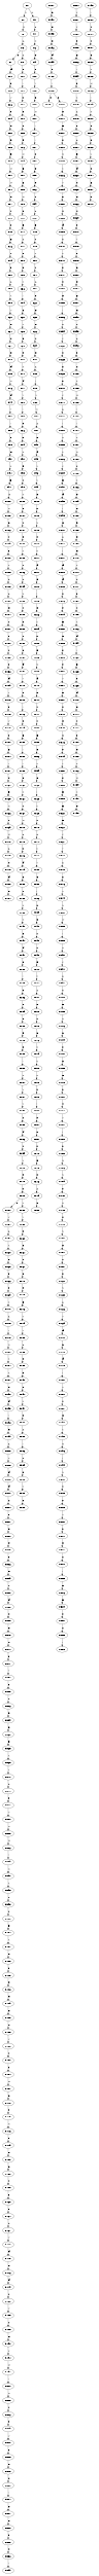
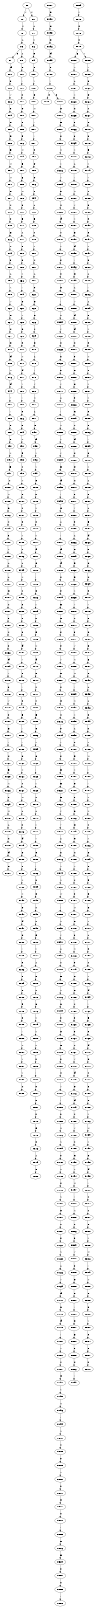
  strict digraph {
    fontname="DejaVu Sans"
    node [fontname="DejaVu Sans"]
    edge [fontname="DejaVu Sans"]
    S0
    S1
    S2
    S3
    S4
    S5
    S6
    S7
    S8
    S9
    S10
    S11
    S12
    S13
    S14
    S15
    S16
    S17
    S18
    S19
    S20
    S21
    S22
    S23
    S24
    S25
    S26
    S27
    S28
    S29
    S30
    S31
    S32
    S33
    S34
    S35
    S36
    S37
    S38
    S39
    S40
    S41
    S42
    S43
    S44
    S45
    S46
    S47
    S48
    S49
    S50
    S51
    S52
    S53
    S54
    S55
    S56
    S57
    S58
    S59
    S60
    S61
    S62
    S63
    S64
    S65
    S66
    S67
    S68
    S69
    S70
    S71
    S72
    S73
    S74
    S75
    S76
    S77
    S78
    S79
    S80
    S81
    S82
    S83
    S84
    S85
    S86
    S87
    S88
    S89
    S90
    S91
    S92
    S93
    S94
    S95
    S96
    S97
    S98
    S99
    S100
    S101
    S102
    S103
    S104
    S105
    S106
    S107
    S108
    S109
    S110
    S111
    S112
    S113
    S114
    S115
    S116
    S117
    S118
    S119
    S120
    S121
    S122
    S123
    S124
    S125
    S126
    S127
    S128
    S129
    S130
    S131
    S132
    S133
    S134
    S135
    S136
    S137
    S138
    S139
    S140
    S141
    S142
    S143
    S144
    S145
    S146
    S147
    S148
    S149
    S150
    S151
    S152
    S153
    S154
    S155
    S156
    S157
    S158
    S159
    S160
    S161
    S162
    S163
    S164
    S165
    S166
    S167
    S168
    S169
    S170
    S171
    S172
    S173
    S174
    S175
    S176
    S177
    S178
    S179
    S180
    S181
    S182
    S183
    S184
    S185
    S186
    S188
    S189
    S187
    S190
    S191
    S192
    S193
    S194
    S195
    S196
    S197
    S198
    S199
    S200
    S201
    n203 [label=S702]
    S203
    S204
    S205
    S206
    S207
    S208
    S211
    S209
    S210
    S212
    S213
    S214
    S215
    S216
    S217
    S218
    S219
    S220
    S221
    S222
    S223
    S224
    S225
    S226
    S227
    S228
    S229
    S230
    S231
    S232
    S233
    S234
    S235
-   S236
    S237
    S238
    S239
    S240
    S241
    S242
    S243
    S244
    S245
    S246
    S247
    S248
    S249
    S250
    S251
    S255
    S252
    S253
    S254
    S256
    S257
    S258
    S259
    S260
    S261
    S262
    S263
    S264
    S265
    S266
    S267
    S268
    S269
    S270
    S271
    S272
    S273
    S274
    S275
    S276
    S277
    S278
    S279
    S280
    S281
    S282
    S283
    S284
    S285
    S286
    S287
    S288
    S289
    S290
    S291
    S292
    S293
    S294
    S295
    S296
    S297
    S298
    S299
    S300
    S301
    S302
    S303
    S304
    S305
    S306
    S307
    S308
    S309
    S310
    S311
    S312
    S313
    S314
    S315
    S316
    S317
    S318
    S319
    S320
+   S321
    S322
    S323
    S324
    S325
    S326
    S327
    S328
    S329
    S330
    S331
    S332
    S333
    S334
    S335
    S336
    S337
    S338
    S339
    S340
    S341
    S342
    S343
    S344
    S345
    S346
    S347
    S348
    S349
    S350
    S351
    S352
    S353
    S354
    S355
    S356
    S357
    S358
    S359
    S360
    S361
    S362
    S363
    S364
    S365
    S366
    S367
    S368
    S369
    S370
    S371
    S372
    S373
    S374
    S375
    S376
    S377
    S378
    S379
    S380
    S381
    S382
    S383
    S384
    S385
    S386
    S387
    S388
    S389
    S390
    S391
    S392
    S393
    S394
    S395
    S396
    S397
    S398
    S399
    S400
    S401
    S402
    S403
    S404
    S405
    S406
    S407
    S408
    S409
    S410
    S411
    S412
    S413
    S414
    S415
    S416
    S417
    S418
    S419
    S420
    S421
    S422
    S423
    S424
    S425
    S426
    S427
    S428
    S429
    S430
    S431
    S432
    S433
    S434
    S435
    S436
    S437
    S438
    S439
    S440
    S441
    S442
    S443
    S444
    S445
    S446
    S447
    S448
    S449
    S450
    S451
    S452
    S453
    S454
    S455
    S456
    S457
    S458
    S459
    S460
    S461
    S462
    S463
    S464
    S465
    S466
    S467
    S468
    S469
    S470
    S471
    S472
    S473
    S474
    S475
    S476
    S477
    S478
    S479
    S480
    S481
    S482
    S483
    S484
    S485
    S486
    S487
    S488
    S489
    S490
    S491
    S492
    S493
    S494
    S495
    S496
    S497
    S498
    S499
    S500
    S501
    S502
    S503
    S504
    S505
    S506
    S507
    S508
    S509
    S510
    S511
    S512
    S513
    S514
    S515
    S516
    S517
    S518
    S519
    S520
    S521
    S522
    S523
    S524
    S525
    S526
    S527
    S528
    S529
    S530
    S531
    S532
    S533
    S534
    S535
    S536
    S537
    S538
    n540 [label=S599]
    S540
    S0 -> S1 [label=K]
    S0 -> S2 [label=M]
    S1 -> S3 [label=M]
    S2 -> S4 [label=A]
    S3 -> S5 [label=A]
    S4 -> S6 [label=N]
    S5 -> S7 [label=R]
    S5 -> S8 [label=A]
    S6 -> S9 [label=D]
    S7 -> S10 [label=G]
    S8 -> S11 [label=Q]
    S9 -> S12 [label=E]
    S10 -> S13 [label=S]
    S11 -> S14 [label=I]
    S12 -> S15 [label=Y]
    S13 -> S16 [label=V]
    S14 -> S17 [label=T]
    S15 -> S18 [label=D]
    S16 -> S19 [label=S]
    S17 -> S20 [label=Q]
    S18 -> S21 [label=M]
    S19 -> S22 [label=D]
    S20 -> S23 [label=E]
    S21 -> S24 [label=I]
    S22 -> S25 [label=E]
    S23 -> S26 [label=E]
    S24 -> S27 [label=I]
    S25 -> S28 [label=E]
    S26 -> S29 [label=M]
    S27 -> S30 [label=R]
    S28 -> S31 [label=M]
    S29 -> S32 [label=E]
    S30 -> S33 [label=Q]
    S31 -> S34 [label=M]
    S32 -> S35 [label=E]
    S33 -> S36 [label=Q]
    S34 -> S37 [label=E]
    S35 -> S38 [label=M]
    S36 -> S39 [label=L]
    S37 -> S40 [label=L]
    S38 -> S41 [label=R]
    S39 -> S42 [label=A]
    S40 -> S43 [label=R]
    S41 -> S44 [label=E]
    S42 -> S45 [label=E]
    S43 -> S46 [label=E]
    S44 -> S47 [label=A]
    S45 -> S48 [label=L]
    S46 -> S49 [label=A]
    S47 -> S50 [label=F]
    S48 -> S51 [label=K]
    S49 -> S52 [label=F]
    S50 -> S53 [label=S]
    S51 -> S54 [label=L]
    S52 -> S55 [label=A]
    S53 -> S56 [label=K]
    S54 -> S57 [label=A]
    S55 -> S58 [label=K]
    S56 -> S59 [label=I]
    S57 -> S60 [label=S]
    S58 -> S61 [label=V]
    S59 -> S62 [label=D]
    S60 -> S63 [label=D]
    S61 -> S64 [label=D]
    S62 -> S65 [label=V]
    S63 -> S66 [label=D]
    S64 -> S67 [label=T]
    S65 -> S68 [label=D]
    S66 -> S69 [label=L]
    S67 -> S70 [label=D]
    S68 -> S71 [label=S]
    S69 -> S72 [label=D]
    S70 -> S73 [label=G]
    S71 -> S74 [label=N]
    S72 -> S75 [label=A]
    S73 -> S76 [label=N]
    S74 -> S77 [label=G]
    S75 -> S78 [label=I]
    S76 -> S79 [label=G]
    S77 -> S80 [label=Y]
    S78 -> S81 [label=V]
    S79 -> S82 [label=Y]
    S80 -> S83 [label=I]
    S81 -> S84 [label=N]
    S82 -> S85 [label=I]
    S83 -> S86 [label=S]
    S84 -> S87 [label=A]
    S85 -> S88 [label=S]
    S86 -> S89 [label=T]
    S87 -> S90 [label=F]
    S88 -> S91 [label=C]
    S89 -> S92 [label=N]
    S90 -> S93 [label=G]
    S91 -> S94 [label=N]
    S92 -> S95 [label=E]
    S93 -> S96 [label=V]
    S94 -> S97 [label=E]
    S95 -> S98 [label=L]
    S96 -> S99 [label=V]
    S97 -> S100 [label=L]
    S98 -> S101 [label=N]
    S99 -> S102 [label=D]
    S100 -> S103 [label=N]
    S101 -> S104 [label=D]
    S102 -> S105 [label=T]
    S103 -> S106 [label=D]
    S104 -> S107 [label=L]
    S105 -> S108 [label=N]
    S106 -> S109 [label=L]
    S107 -> S110 [label=F]
    S108 -> S111 [label=R]
    S109 -> S112 [label=F]
    S110 -> S113 [label=K]
    S111 -> S114 [label=N]
    S112 -> S115 [label=K]
    S113 -> S116 [label=A]
    S114 -> S117 [label=G]
    S115 -> S118 [label=A]
    S116 -> S119 [label=A]
    S117 -> S120 [label=C]
    S118 -> S121 [label=A]
    S119 -> S122 [label=N]
    S120 -> S123 [label=I]
    S121 -> S124 [label=C]
    S122 -> S125 [label=L]
    S123 -> S126 [label=D]
    S124 -> S127 [label=L]
    S125 -> S128 [label=P]
    S126 -> S129 [label=K]
    S127 -> S130 [label=P]
    S128 -> S131 [label=L]
    S129 -> S132 [label=T]
    S130 -> S133 [label=L]
    S131 -> S134 [label=P]
    S132 -> S135 [label=E]
    S133 -> S136 [label=P]
    S134 -> S137 [label=G]
    S135 -> S138 [label=M]
    S136 -> S139 [label=G]
    S137 -> S140 [label=Y]
    S138 -> S141 [label=G]
    S139 -> S142 [label=Y]
    S140 -> S143 [label=R]
    S141 -> S144 [label=D]
    S142 -> S145 [label=R]
    S143 -> S146 [label=I]
    S144 -> S147 [label=L]
    S145 -> S148 [label=V]
    S146 -> S149 [label=R]
    S147 -> S150 [label=L]
    S148 -> S151 [label=R]
    S149 -> S152 [label=E]
    S150 -> S153 [label=E]
    S151 -> S154 [label=E]
    S152 -> S155 [label=I]
    S153 -> S156 [label=Q]
    S154 -> S157 [label=I]
    S155 -> S158 [label=I]
    S156 -> S159 [label=V]
    S157 -> S160 [label=T]
    S158 -> S161 [label=Q]
    S159 -> S162 [label=Q]
    S160 -> S163 [label=E]
    S161 -> S164 [label=N]
    S162 -> S165 [label=I]
    S163 -> S166 [label=N]
    S164 -> S167 [label=L]
    S165 -> S168 [label=K]
    S166 -> S169 [label=L]
    S167 -> S170 [label=M]
    S168 -> S171 [label=L]
    S169 -> S172 [label=M]
    S170 -> S173 [label=A]
    S171 -> S174 [label=A]
    S172 -> S175 [label=A]
    S173 -> S176 [label=T]
    S174 -> S177 [label=K]
    S175 -> S178 [label=T]
    S176 -> S179 [label=G]
    S177 -> S180 [label=Y]
    S178 -> S181 [label=G]
    S179 -> S182 [label=D]
    S180 -> S183 [label=Q]
    S181 -> S184 [label=D]
    S182 -> S185 [label=L]
    S183 -> S186 [label=I]
    S185 -> S188 [label=N]
    S186 -> S189 [label=R]
    S188 -> S191 [label=N]
    S189 -> S192 [label=D]
    S187 -> S190 [label=D]
    S190 -> S193 [label=Q]
    S191 -> S194 [label=D]
    S192 -> S195 [label=L]
    S193 -> S196 [label=D]
    S194 -> S197 [label=G]
    S195 -> S198 [label=L]
    S196 -> S199 [label=G]
    S197 -> S200 [label=Q]
    S198 -> S201 [label=E]
    S199 -> n203 [label=R]
    S200 -> S203 [label=I]
    S201 -> S204 [label=K]
    n203 -> S205 [label=I]
    S203 -> S206 [label=S]
    S204 -> S207 [label=A]
    S205 -> S208 [label=S]
    S205 -> S211 [label=F]
    S206 -> S209 [label=F]
    S207 -> S210 [label=D]
    S211 -> S214 [label=D]
    S209 -> S212 [label=D]
    S210 -> S213 [label=L]
    S212 -> S215 [label=E]
    S213 -> S216 [label=D]
    S214 -> S217 [label=E]
    S215 -> S218 [label=F]
    S216 -> S219 [label=N]
    S217 -> S220 [label=F]
    S218 -> S221 [label=I]
    S219 -> S222 [label=N]
    S220 -> S223 [label=M]
    S221 -> S224 [label=N]
    S222 -> S225 [label=N]
    S223 -> S226 [label=K]
    S224 -> S227 [label=V]
    S225 -> S228 [label=T]
    S226 -> S229 [label=V]
    S227 -> S230 [label=V]
    S228 -> S231 [label=I]
    S229 -> S232 [label=F]
    S230 -> S233 [label=H]
    S231 -> S234 [label=S]
    S232 -> S235 [label=H]
-   S233 -> S236 [label=G]
    S234 -> S237 [label=P]
    S235 -> S238 [label=G]
-   S236 -> S239 [label=L]
    S237 -> S240 [label=T]
    S238 -> S241 [label=L]
    S239 -> S242 [label=K]
    S240 -> S243 [label=E]
    S241 -> S244 [label=K]
    S242 -> S245 [label=S]
    S243 -> S246 [label=F]
    S244 -> S247 [label=S]
    S245 -> S248 [label=T]
    S246 -> S249 [label=A]
    S247 -> S250 [label=T]
    S248 -> S251 [label=E]
    S248 -> S255 [label=V]
    S249 -> S252 [label=Q]
    S250 -> S253 [label=D]
    S251 -> S254 [label=V]
    S255 -> S258 [label=Y]
    S253 -> S256 [label=I]
    S254 -> S257 [label=A]
    S256 -> S259 [label=A]
    S257 -> S260 [label=K]
    S258 -> S261 [label=S]
    S259 -> S262 [label=K]
    S260 -> S263 [label=T]
    S261 -> S264 [label=Q]
    S262 -> S265 [label=T]
    S263 -> S266 [label=F]
    S264 -> S267 [label=L]
    S265 -> S268 [label=F]
    S266 -> S269 [label=R]
    S267 -> S270 [label=Q]
    S268 -> S271 [label=R]
    S269 -> S272 [label=K]
    S270 -> S273 [label=S]
    S271 -> S274 [label=K]
    S272 -> S275 [label=A]
    S273 -> S276 [label=E]
    S274 -> S277 [label=A]
    S275 -> S278 [label=I]
    S276 -> S279 [label=K]
    S277 -> S280 [label=I]
    S278 -> S281 [label=N]
    S279 -> S282 [label=Y]
    S280 -> S283 [label=N]
    S281 -> S284 [label=K]
    S282 -> S285 [label=A]
    S283 -> S286 [label=K]
    S284 -> S287 [label=K]
    S285 -> S288 [label=S]
    S286 -> S289 [label=K]
    S287 -> S290 [label=E]
    S288 -> S291 [label=S]
    S289 -> S292 [label=E]
    S290 -> S293 [label=G]
    S291 -> S294 [label=F]
    S292 -> S295 [label=G]
    S293 -> S296 [label=I]
    S294 -> S297 [label=K]
    S295 -> S298 [label=I]
    S296 -> S299 [label=C]
    S297 -> S300 [label=S]
    S298 -> S301 [label=C]
    S299 -> S302 [label=A]
    S300 -> S303 [label=A]
    S301 -> S304 [label=A]
    S302 -> S305 [label=V]
    S303 -> S306 [label=I]
    S304 -> S307 [label=I]
    S305 -> S308 [label=G]
    S306 -> S309 [label=A]
    S307 -> S310 [label=G]
    S308 -> S311 [label=G]
    S309 -> S312 [label=S]
    S310 -> S313 [label=G]
    S311 -> S314 [label=T]
    S312 -> S315 [label=K]
    S313 -> S316 [label=T]
    S314 -> S317 [label=S]
    S315 -> S318 [label=S]
    S316 -> S319 [label=S]
    S317 -> S320 [label=Q]
+   S318 -> S321 [label=N]
    S319 -> S322 [label=E]
    S320 -> S323 [label=Q]
+   S321 -> S324 [label=L]
    S322 -> S325 [label=Q]
    S323 -> S326 [label=S]
    S324 -> S327 [label=K]
    S325 -> S328 [label=S]
    S326 -> S329 [label=C]
    S327 -> S330 [label=K]
    S328 -> S331 [label=S]
    S329 -> S332 [label=A]
    S330 -> S333 [label=S]
    S331 -> S334 [label=V]
    S332 -> S335 [label=G]
    S333 -> S336 [label=E]
    S334 -> S337 [label=D]
    S335 -> S338 [label=T]
    S336 -> S339 [label=I]
    S337 -> S340 [label=T]
    S338 -> S341 [label=Q]
    S339 -> S342 [label=S]
    S340 -> S343 [label=Q]
    S341 -> S344 [label=H]
    S342 -> S345 [label=K]
    S343 -> S346 [label=H]
    S344 -> S347 [label=S]
    S345 -> S348 [label=A]
    S346 -> S349 [label=S]
    S347 -> S350 [label=Y]
    S348 -> S351 [label=S]
    S349 -> S352 [label=Y]
    S350 -> S353 [label=S]
    S351 -> S354 [label=A]
    S352 -> S355 [label=S]
    S353 -> S356 [label=A]
    S354 -> S357 [label=E]
    S355 -> S358 [label=E]
    S356 -> S359 [label=E]
    S357 -> S360 [label=G]
    S358 -> S361 [label=E]
    S359 -> S362 [label=E]
    S360 -> S363 [label=T]
    S361 -> S364 [label=E]
    S362 -> S365 [label=E]
    S363 -> S366 [label=Q]
    S364 -> S367 [label=K]
    S365 -> S368 [label=K]
    S366 -> S369 [label=H]
    S367 -> S370 [label=Y]
    S368 -> S371 [label=Y]
    S369 -> S372 [label=S]
    S370 -> S373 [label=A]
    S371 -> S374 [label=A]
    S372 -> S375 [label=Y]
    S373 -> S376 [label=F]
    S374 -> S377 [label=F]
    S375 -> S378 [label=S]
    S376 -> S379 [label=V]
    S377 -> S380 [label=V]
    S378 -> S381 [label=D]
    S379 -> S382 [label=N]
    S380 -> S383 [label=N]
    S381 -> S384 [label=D]
    S382 -> S385 [label=W]
    S383 -> S386 [label=W]
    S384 -> S387 [label=E]
    S385 -> S388 [label=I]
    S386 -> S389 [label=I]
    S387 -> S390 [label=C]
    S388 -> S391 [label=N]
    S389 -> S392 [label=N]
    S390 -> S393 [label=A]
    S391 -> S394 [label=K]
    S392 -> S395 [label=K]
    S393 -> S396 [label=A]
    S394 -> S397 [label=A]
    S395 -> S398 [label=A]
    S396 -> S399 [label=F]
    S397 -> S400 [label=L]
    S398 -> S401 [label=L]
    S399 -> S402 [label=T]
    S400 -> S403 [label=E]
    S401 -> S404 [label=E]
    S402 -> S405 [label=K]
    S403 -> S406 [label=N]
    S404 -> S407 [label=K]
    S405 -> S408 [label=W]
    S406 -> S409 [label=D]
    S407 -> S410 [label=D]
    S408 -> S411 [label=I]
    S409 -> S412 [label=P]
    S410 -> S413 [label=P]
    S411 -> S414 [label=I]
    S412 -> S415 [label=D]
    S413 -> S416 [label=D]
    S414 -> S417 [label=K]
    S415 -> S418 [label=C]
    S416 -> S419 [label=C]
    S417 -> S420 [label=N]
    S418 -> S421 [label=R]
    S419 -> S422 [label=Q]
    S420 -> S423 [label=L]
    S421 -> S424 [label=H]
    S422 -> S425 [label=H]
    S423 -> S426 [label=K]
    S424 -> S427 [label=V]
    S425 -> S428 [label=V]
    S426 -> S429 [label=D]
    S427 -> S430 [label=I]
    S428 -> S431 [label=L]
    S429 -> S432 [label=D]
    S430 -> S433 [label=P]
    S431 -> S434 [label=P]
    S432 -> S435 [label=E]
    S433 -> S436 [label=M]
    S434 -> S437 [label=M]
    S435 -> S438 [label=D]
    S436 -> S439 [label=N]
    S437 -> S440 [label=D]
    S438 -> S441 [label=C]
    S439 -> S442 [label=P]
    S440 -> S443 [label=P]
    S441 -> S444 [label=K]
    S442 -> S445 [label=N]
    S443 -> S446 [label=N]
    S444 -> S447 [label=A]
    S445 -> S448 [label=T]
    S446 -> S449 [label=S]
    S447 -> S450 [label=R]
    S448 -> S451 [label=N]
    S449 -> S452 [label=D]
    S450 -> S453 [label=L]
    S451 -> S454 [label=D]
    S452 -> S455 [label=D]
    S453 -> S456 [label=K]
    S454 -> S457 [label=L]
    S455 -> S458 [label=L]
    S456 -> S459 [label=G]
    S457 -> S460 [label=F]
    S458 -> S461 [label=F]
    S459 -> S462 [label=I]
    S460 -> S463 [label=N]
    S461 -> S464 [label=S]
    S462 -> S465 [label=E]
    S463 -> S466 [label=A]
    S464 -> S467 [label=A]
    S465 -> S468 [label=S]
    S466 -> S469 [label=V]
    S467 -> S470 [label=V]
    S468 -> S471 [label=G]
    S469 -> S472 [label=G]
    S470 -> S473 [label=G]
    S471 -> S474 [label=Q]
    S472 -> S475 [label=D]
    S473 -> S476 [label=D]
    S474 -> S477 [label=L]
    S475 -> S478 [label=G]
    S476 -> S479 [label=G]
    S477 -> S480 [label=F]
    S478 -> S481 [label=I]
    S479 -> S482 [label=L]
    S480 -> S483 [label=Q]
    S481 -> S484 [label=V]
    S482 -> S485 [label=V]
    S483 -> S486 [label=K]
    S484 -> S487 [label=L]
    S485 -> S488 [label=L]
    S486 -> S489 [label=M]
    S487 -> S490 [label=C]
    S488 -> S491 [label=C]
    S489 -> S492 [label=K]
    S490 -> S493 [label=K]
    S491 -> S494 [label=K]
    S492 -> S495 [label=D]
    S493 -> S496 [label=M]
    S494 -> S497 [label=M]
+   S495 -> S498 [label=G]
    S496 -> S499 [label=I]
    S497 -> S500 [label=I]
    S498 -> S501 [label=I]
    S499 -> S502 [label=N]
    S500 -> S503 [label=N]
    S501 -> S504 [label=L]
    S502 -> S505 [label=L]
    S503 -> S506 [label=L]
    S504 -> S507 [label=L]
    S505 -> S508 [label=S]
    S506 -> S509 [label=S]
    S507 -> S510 [label=C]
    S508 -> S511 [label=V]
    S509 -> S512 [label=V]
    S510 -> S513 [label=K]
    S511 -> S514 [label=P]
    S512 -> S515 [label=P]
    S513 -> S516 [label=M]
    S514 -> S517 [label=D]
    S515 -> S518 [label=D]
    S516 -> S519 [label=I]
    S517 -> S520 [label=T]
    S518 -> S521 [label=T]
    S519 -> S522 [label=N]
    S520 -> S523 [label=I]
    S521 -> S524 [label=I]
    S522 -> S525 [label=H]
    S523 -> S526 [label=D]
    S524 -> S527 [label=D]
    S525 -> S528 [label=S]
    S526 -> S529 [label=E]
    S527 -> S530 [label=E]
    S528 -> S531 [label=V]
    S529 -> S532 [label=R]
    S530 -> S533 [label=R]
    S531 -> S534 [label=P]
    S532 -> S535 [label=T]
    S533 -> S536 [label=T]
    S534 -> S537 [label=E]
    S535 -> S538 [label=I]
    S536 -> n540 [label=I]
    S537 -> S540 [label=T]
  }
